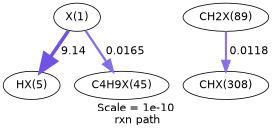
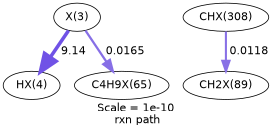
  digraph {
    fontname=Helvetica
    label="Scale = 1e-10\l rxn path"
    node [fontname=Helvetica]
    edge [fontname=Helvetica]
-   n1 [label="X(1)"]
-   n2 [label="HX(5)"]
-   n3 [label="C4H9X(45)"]
+   n1 [label="X(3)"]
+   n2 [label="HX(4)"]
+   n3 [label="C4H9X(65)"]
    n4 [label="CH2X(89)"]
    n5 [label="CHX(308)"]
    n1 -> n2 [arrowsize=2.26 color="0.7, 0.64, 0.9" label=" 9.14" style="setlinewidth(4.52)"]
    n1 -> n3 [arrowsize=1.45 color="0.7, 0.516, 0.9" label=" 0.0165" style="setlinewidth(2.89)"]
-   n4 -> n5 [arrowsize=1.32 color="0.7, 0.512, 0.9" label=" 0.0118" style="setlinewidth(2.65)"]
+   n5 -> n4 [arrowsize=1.32 color="0.7, 0.512, 0.9" label=" 0.0118" style="setlinewidth(2.65)"]
  }
